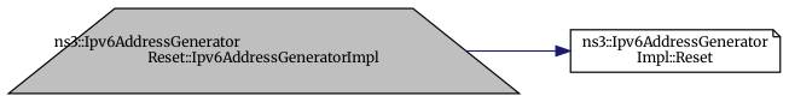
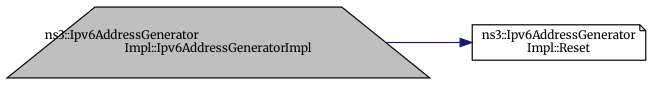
  digraph {
    rankdir=LR
    fontname=Merriweather
    node [color=black fontname=Merriweather fontsize=10 style=filled]
-   n1 [fillcolor=grey75 fontcolor=black height=0.2 label="ns3::Ipv6AddressGenerator\lReset::Ipv6AddressGeneratorImpl" shape=trapezium width=0.4]
+   n1 [fillcolor=grey75 fontcolor=black height=0.2 label="ns3::Ipv6AddressGenerator\lImpl::Ipv6AddressGeneratorImpl" shape=trapezium width=0.4]
    n2 [fillcolor=white height=0.2 label="ns3::Ipv6AddressGenerator\lImpl::Reset" shape=note width=0.4]
    n1 -> n2 [color=midnightblue fontname=Merriweather fontsize=10 labelfontname=Helvetica labelfontsize=10 style=solid]
  }
